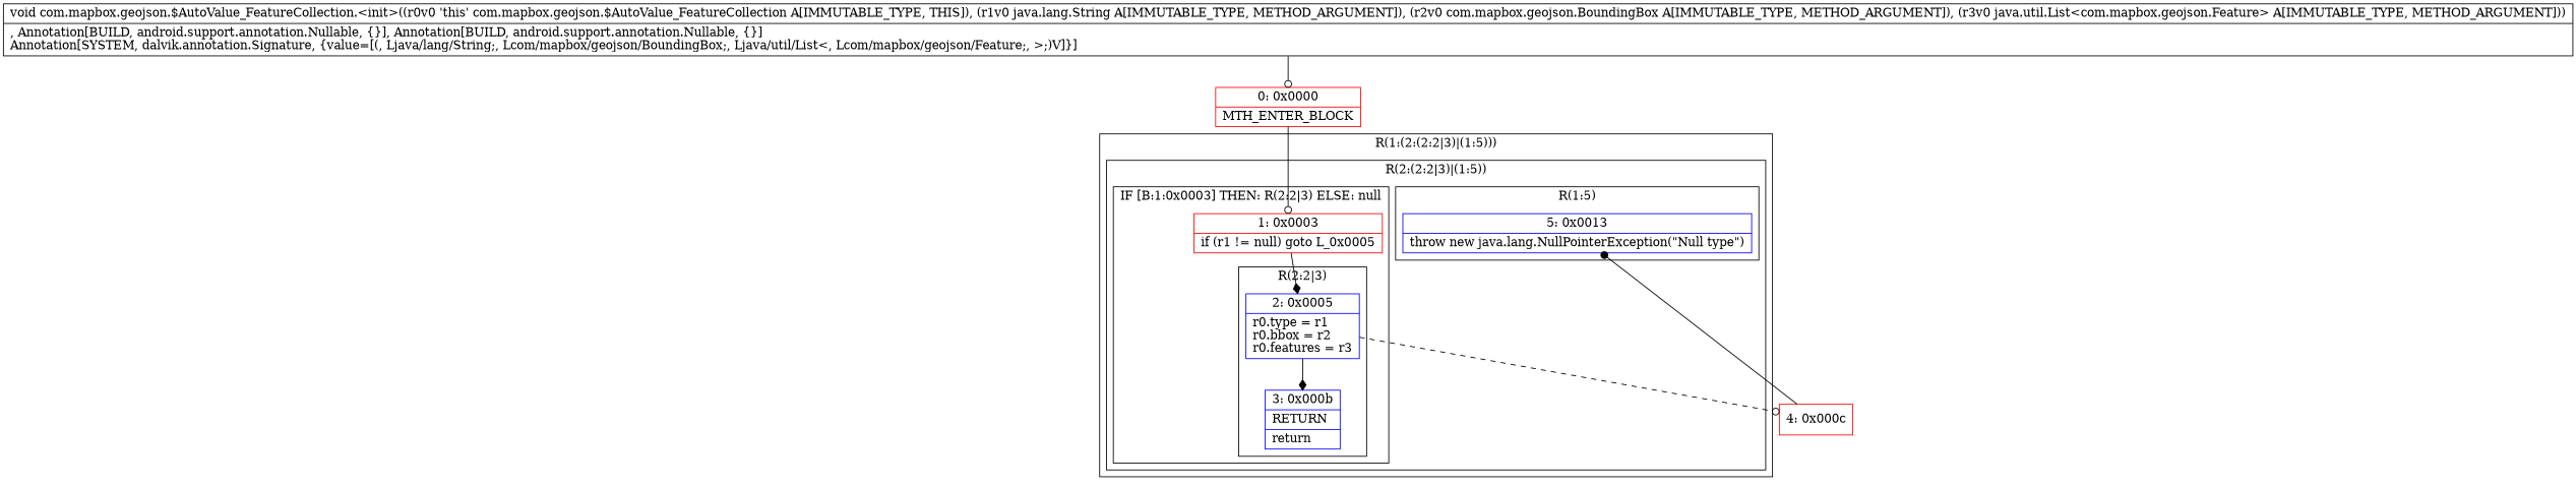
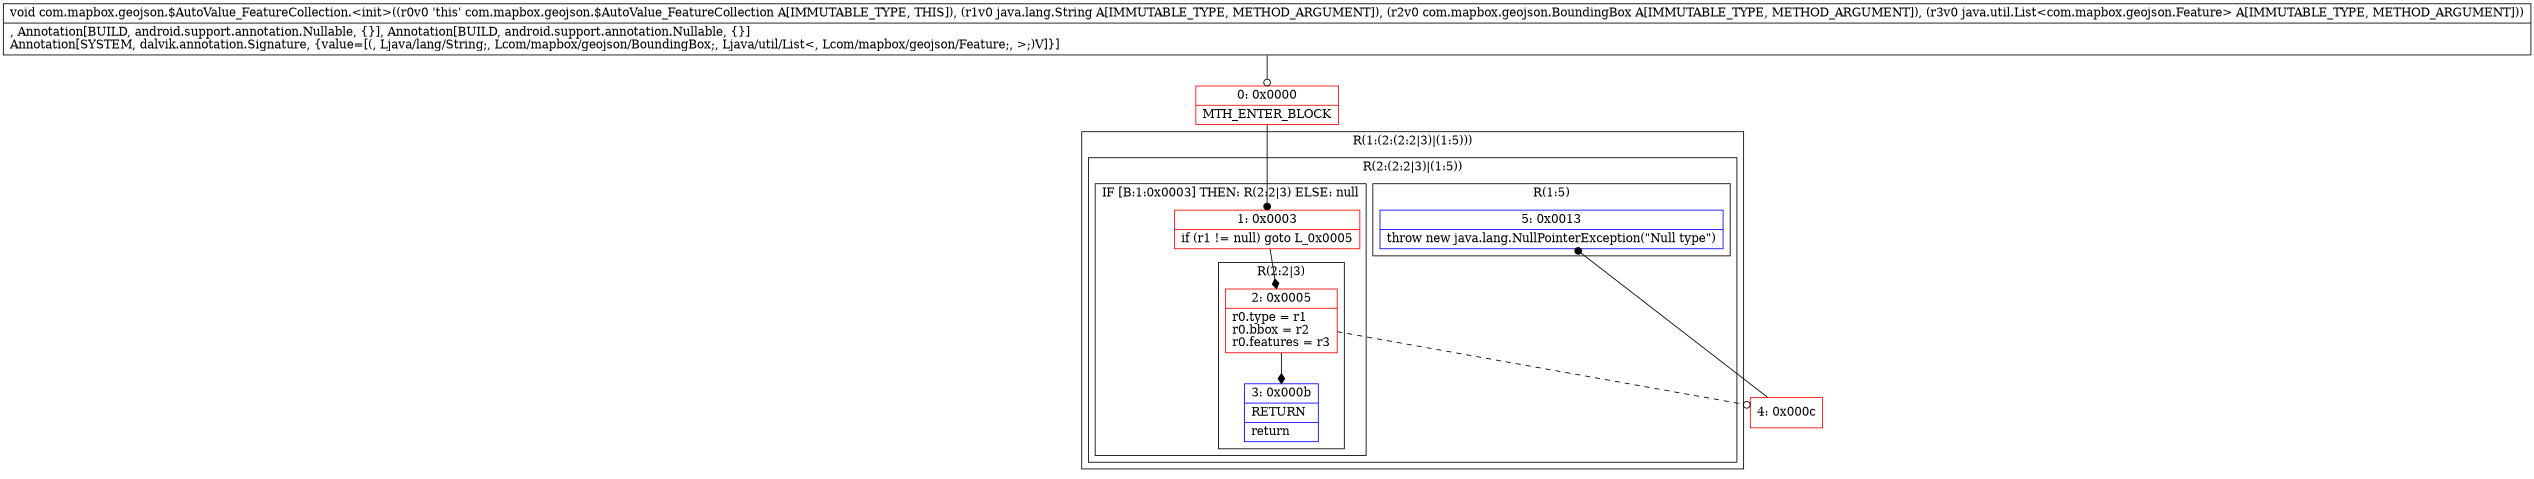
  digraph {
    node [color=blue shape=record]
    edge [arrowhead=diamond]
-   n1 [label="{2\:\ 0x0005|r0.type = r1\lr0.bbox = r2\lr0.features = r3\l}"]
+   n1 [color=red label="{2\:\ 0x0005|r0.type = r1\lr0.bbox = r2\lr0.features = r3\l}"]
    n2 [label="{3\:\ 0x000b|RETURN\l|return\l}"]
    n3 [color=red label="{1\:\ 0x0003|if (r1 != null) goto L_0x0005\l}"]
    n4 [label="{5\:\ 0x0013|throw new java.lang.NullPointerException(\"Null type\")\l}"]
    n5 [color=red label="{4\:\ 0x000c}"]
    n6 [color=red label="{0\:\ 0x0000|MTH_ENTER_BLOCK\l}"]
    n7 [label="{void com.mapbox.geojson.$AutoValue_FeatureCollection.\<init\>((r0v0 'this' com.mapbox.geojson.$AutoValue_FeatureCollection A[IMMUTABLE_TYPE, THIS]), (r1v0 java.lang.String A[IMMUTABLE_TYPE, METHOD_ARGUMENT]), (r2v0 com.mapbox.geojson.BoundingBox A[IMMUTABLE_TYPE, METHOD_ARGUMENT]), (r3v0 java.util.List\<com.mapbox.geojson.Feature\> A[IMMUTABLE_TYPE, METHOD_ARGUMENT]))  | , Annotation[BUILD, android.support.annotation.Nullable, \{\}], Annotation[BUILD, android.support.annotation.Nullable, \{\}]\lAnnotation[SYSTEM, dalvik.annotation.Signature, \{value=[(, Ljava\/lang\/String;, Lcom\/mapbox\/geojson\/BoundingBox;, Ljava\/util\/List\<, Lcom\/mapbox\/geojson\/Feature;, \>;)V]\}]\l}" color=""]
    subgraph cluster_1 {
      label="R(1:(2:(2:2|3)|(1:5)))"
      subgraph cluster_2 {
        label="R(2:(2:2|3)|(1:5))"
        subgraph cluster_3 {
          label="IF [B:1:0x0003] THEN: R(2:2|3) ELSE: null"
          n3
          subgraph cluster_4 {
            label="R(2:2|3)"
            n1
            n2
          }
        }
        subgraph cluster_5 {
          label="R(1:5)"
          n4
        }
      }
    }
    n1 -> n2
    n1 -> n5 [arrowhead=odot style=dashed]
    n3 -> n1
    n5 -> n4 [arrowhead=dot]
-   n6 -> n3 [arrowhead=odot]
+   n6 -> n3 [arrowhead=dot]
    n7 -> n6 [arrowhead=odot]
  }
